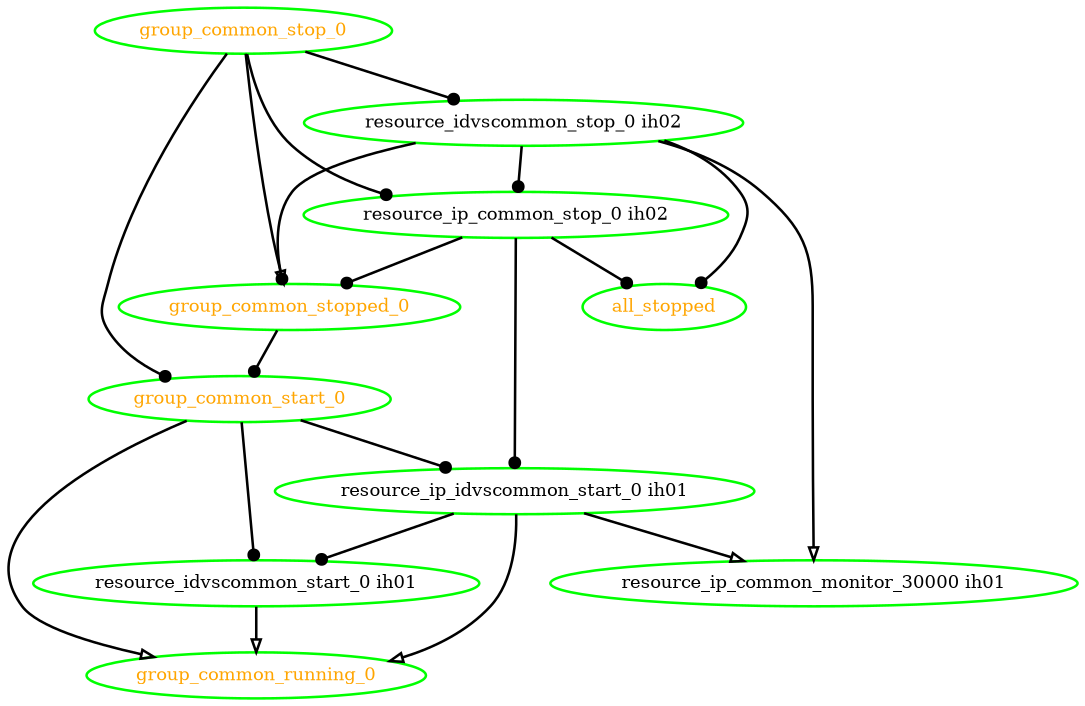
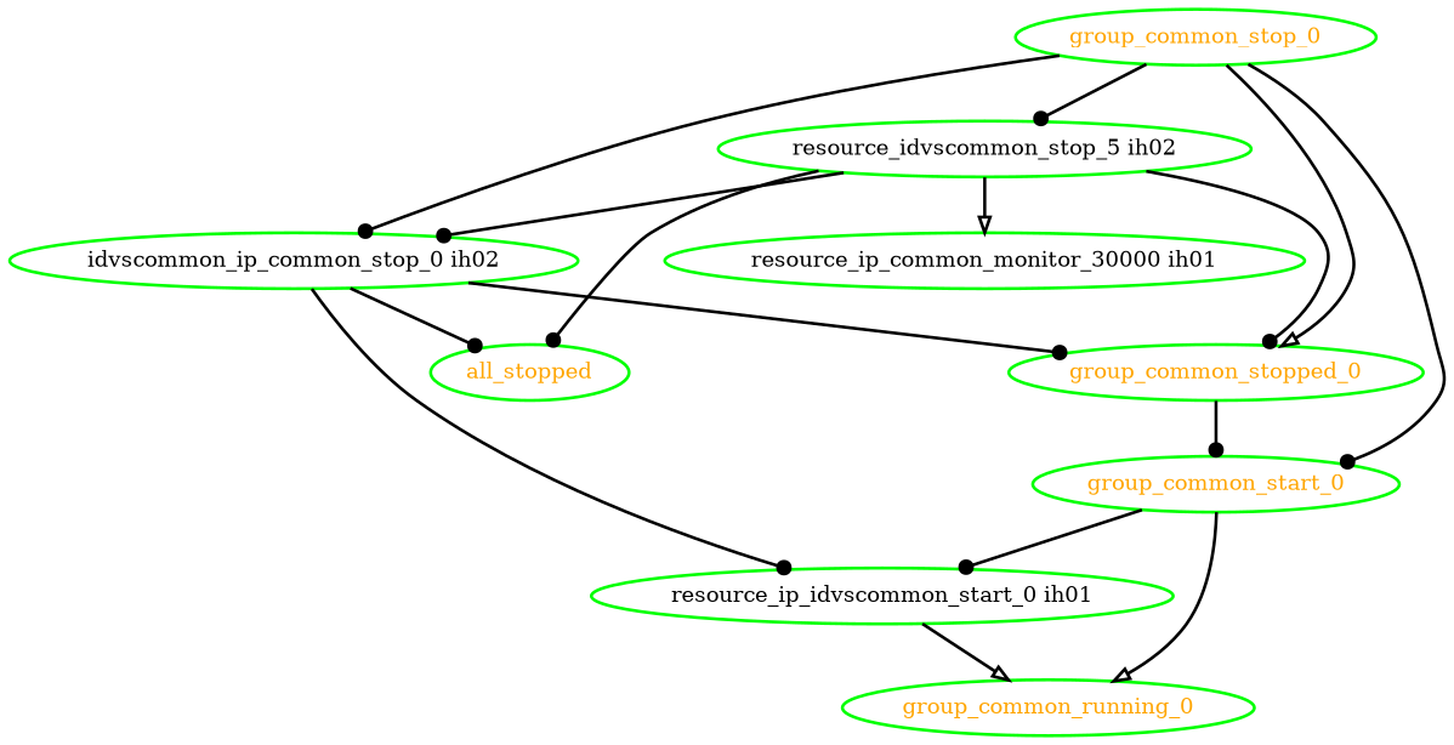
  digraph {
    node [color=green fontcolor=orange style=bold]
    edge [arrowhead=dot style=bold]
    all_stopped
    group_common_running_0
    group_common_start_0
-   "resource_idvscommon_start_0 ih01" [fontcolor=black]
    n5 [fontcolor=black label="resource_ip_idvscommon_start_0 ih01"]
    "resource_ip_common_monitor_30000 ih01" [fontcolor=black]
    group_common_stop_0
    group_common_stopped_0
-   "resource_idvscommon_stop_0 ih02" [fontcolor=black]
-   "resource_ip_common_stop_0 ih02" [fontcolor=black]
+   "resource_idvscommon_stop_0 ih02" [fontcolor=black label="resource_idvscommon_stop_5 ih02"]
+   "resource_ip_common_stop_0 ih02" [fontcolor=black label="idvscommon_ip_common_stop_0 ih02"]
    group_common_start_0 -> group_common_running_0 [arrowhead=onormal]
-   group_common_start_0 -> "resource_idvscommon_start_0 ih01"
    group_common_start_0 -> n5
-   "resource_idvscommon_start_0 ih01" -> group_common_running_0 [arrowhead=onormal]
    n5 -> group_common_running_0 [arrowhead=onormal]
-   n5 -> "resource_idvscommon_start_0 ih01"
-   n5 -> "resource_ip_common_monitor_30000 ih01" [arrowhead=onormal]
    group_common_stop_0 -> group_common_start_0
    group_common_stop_0 -> group_common_stopped_0 [arrowhead=onormal]
    group_common_stop_0 -> "resource_idvscommon_stop_0 ih02"
    group_common_stop_0 -> "resource_ip_common_stop_0 ih02"
    group_common_stopped_0 -> group_common_start_0
    "resource_idvscommon_stop_0 ih02" -> all_stopped
    "resource_idvscommon_stop_0 ih02" -> "resource_ip_common_monitor_30000 ih01" [arrowhead=onormal]
    "resource_idvscommon_stop_0 ih02" -> group_common_stopped_0
    "resource_idvscommon_stop_0 ih02" -> "resource_ip_common_stop_0 ih02"
    "resource_ip_common_stop_0 ih02" -> all_stopped
    "resource_ip_common_stop_0 ih02" -> n5
    "resource_ip_common_stop_0 ih02" -> group_common_stopped_0
  }
